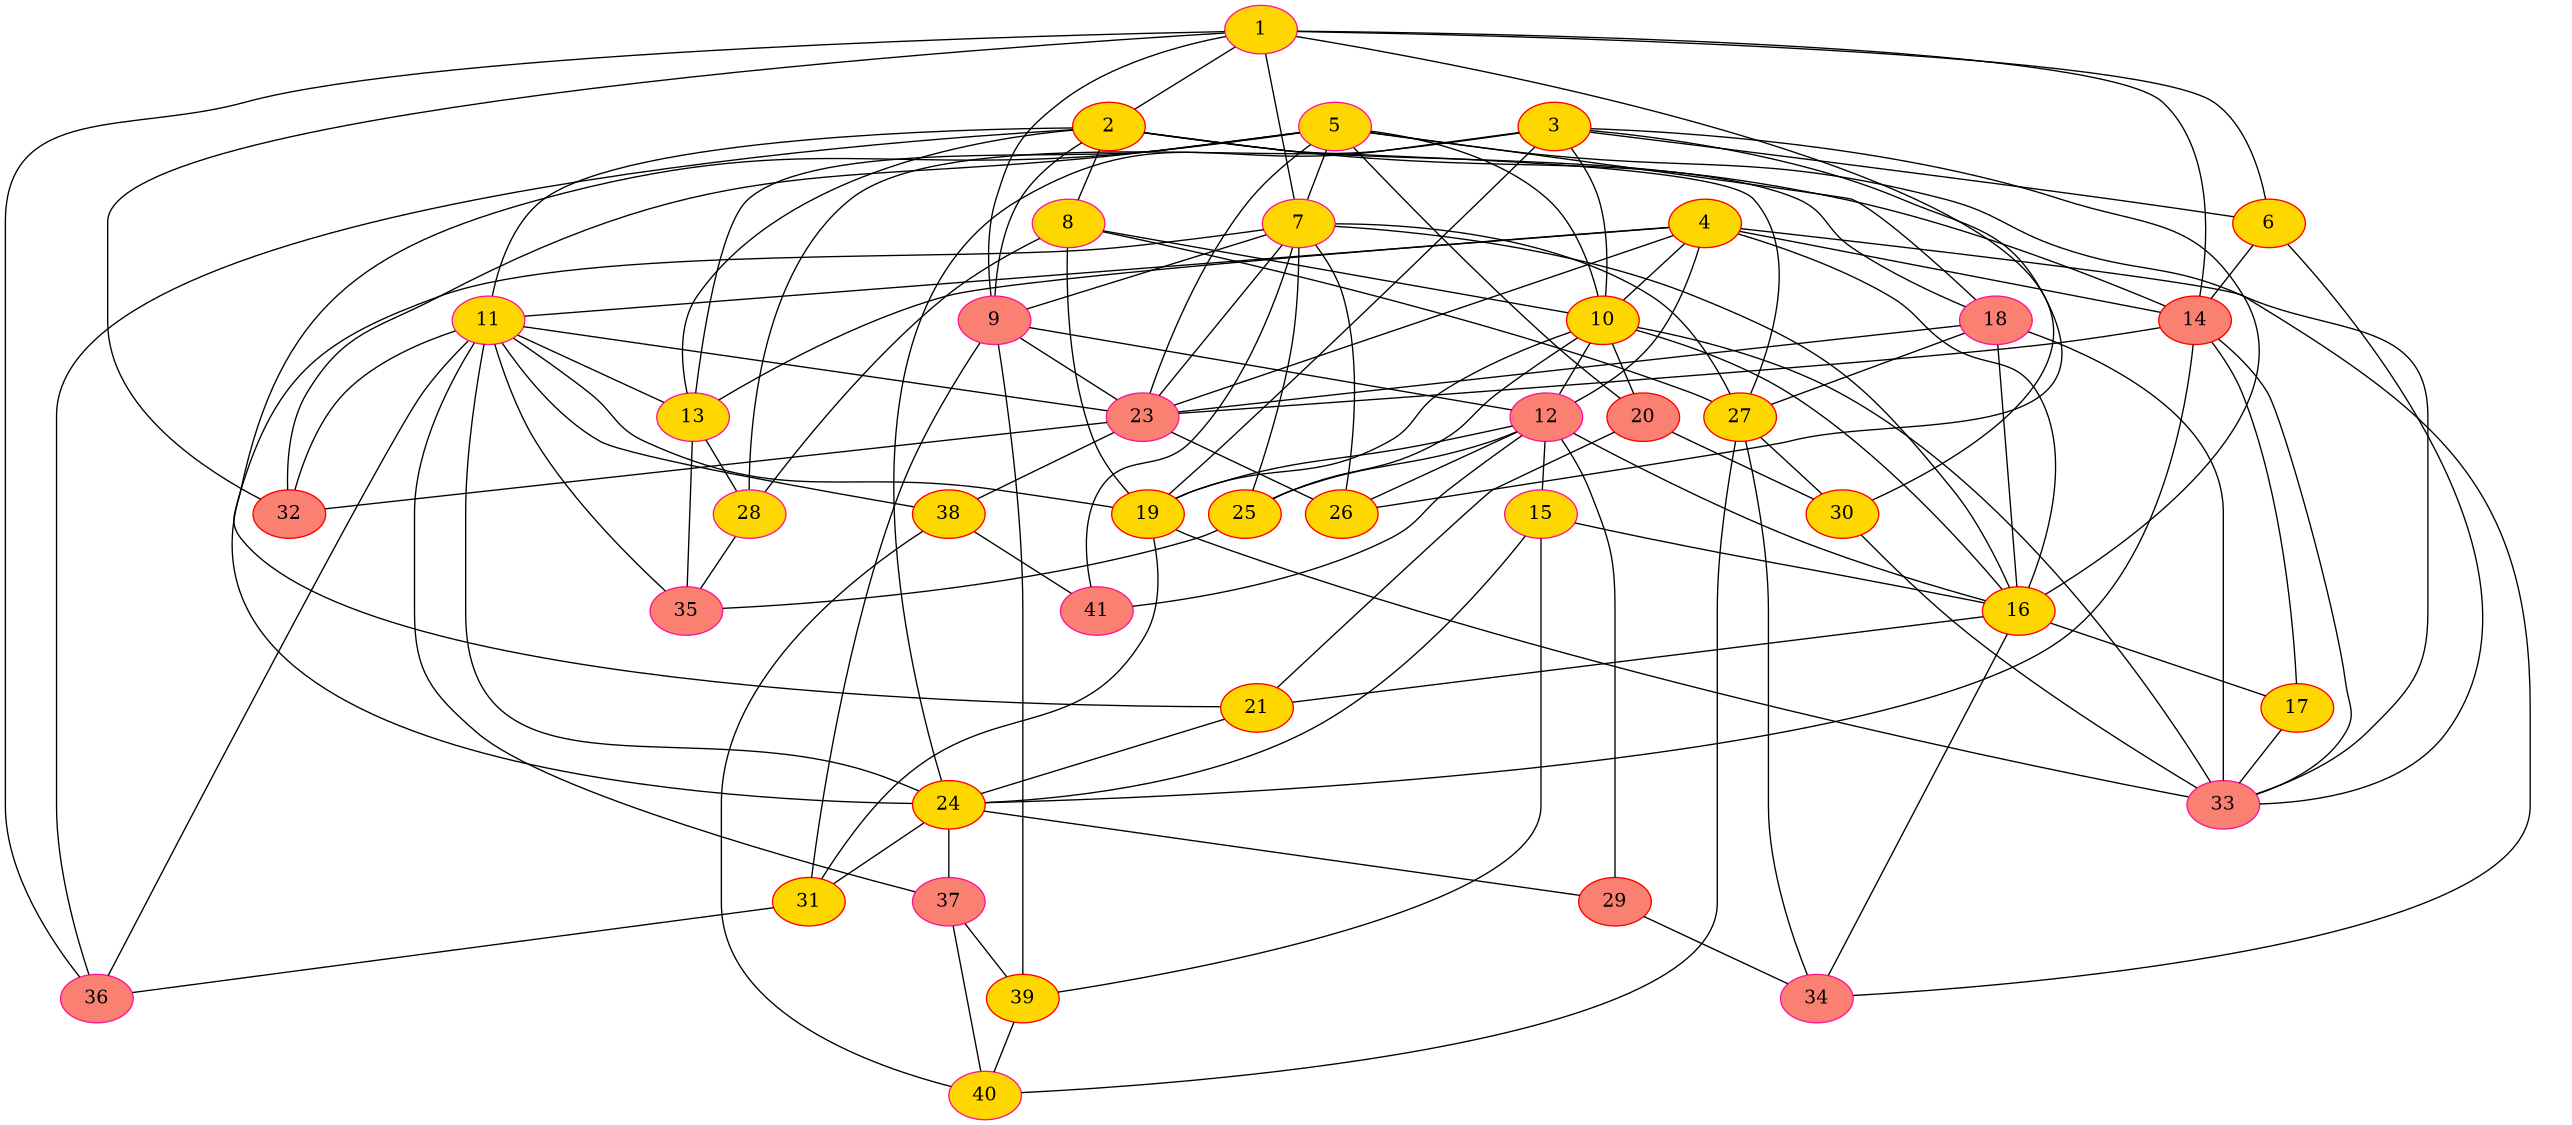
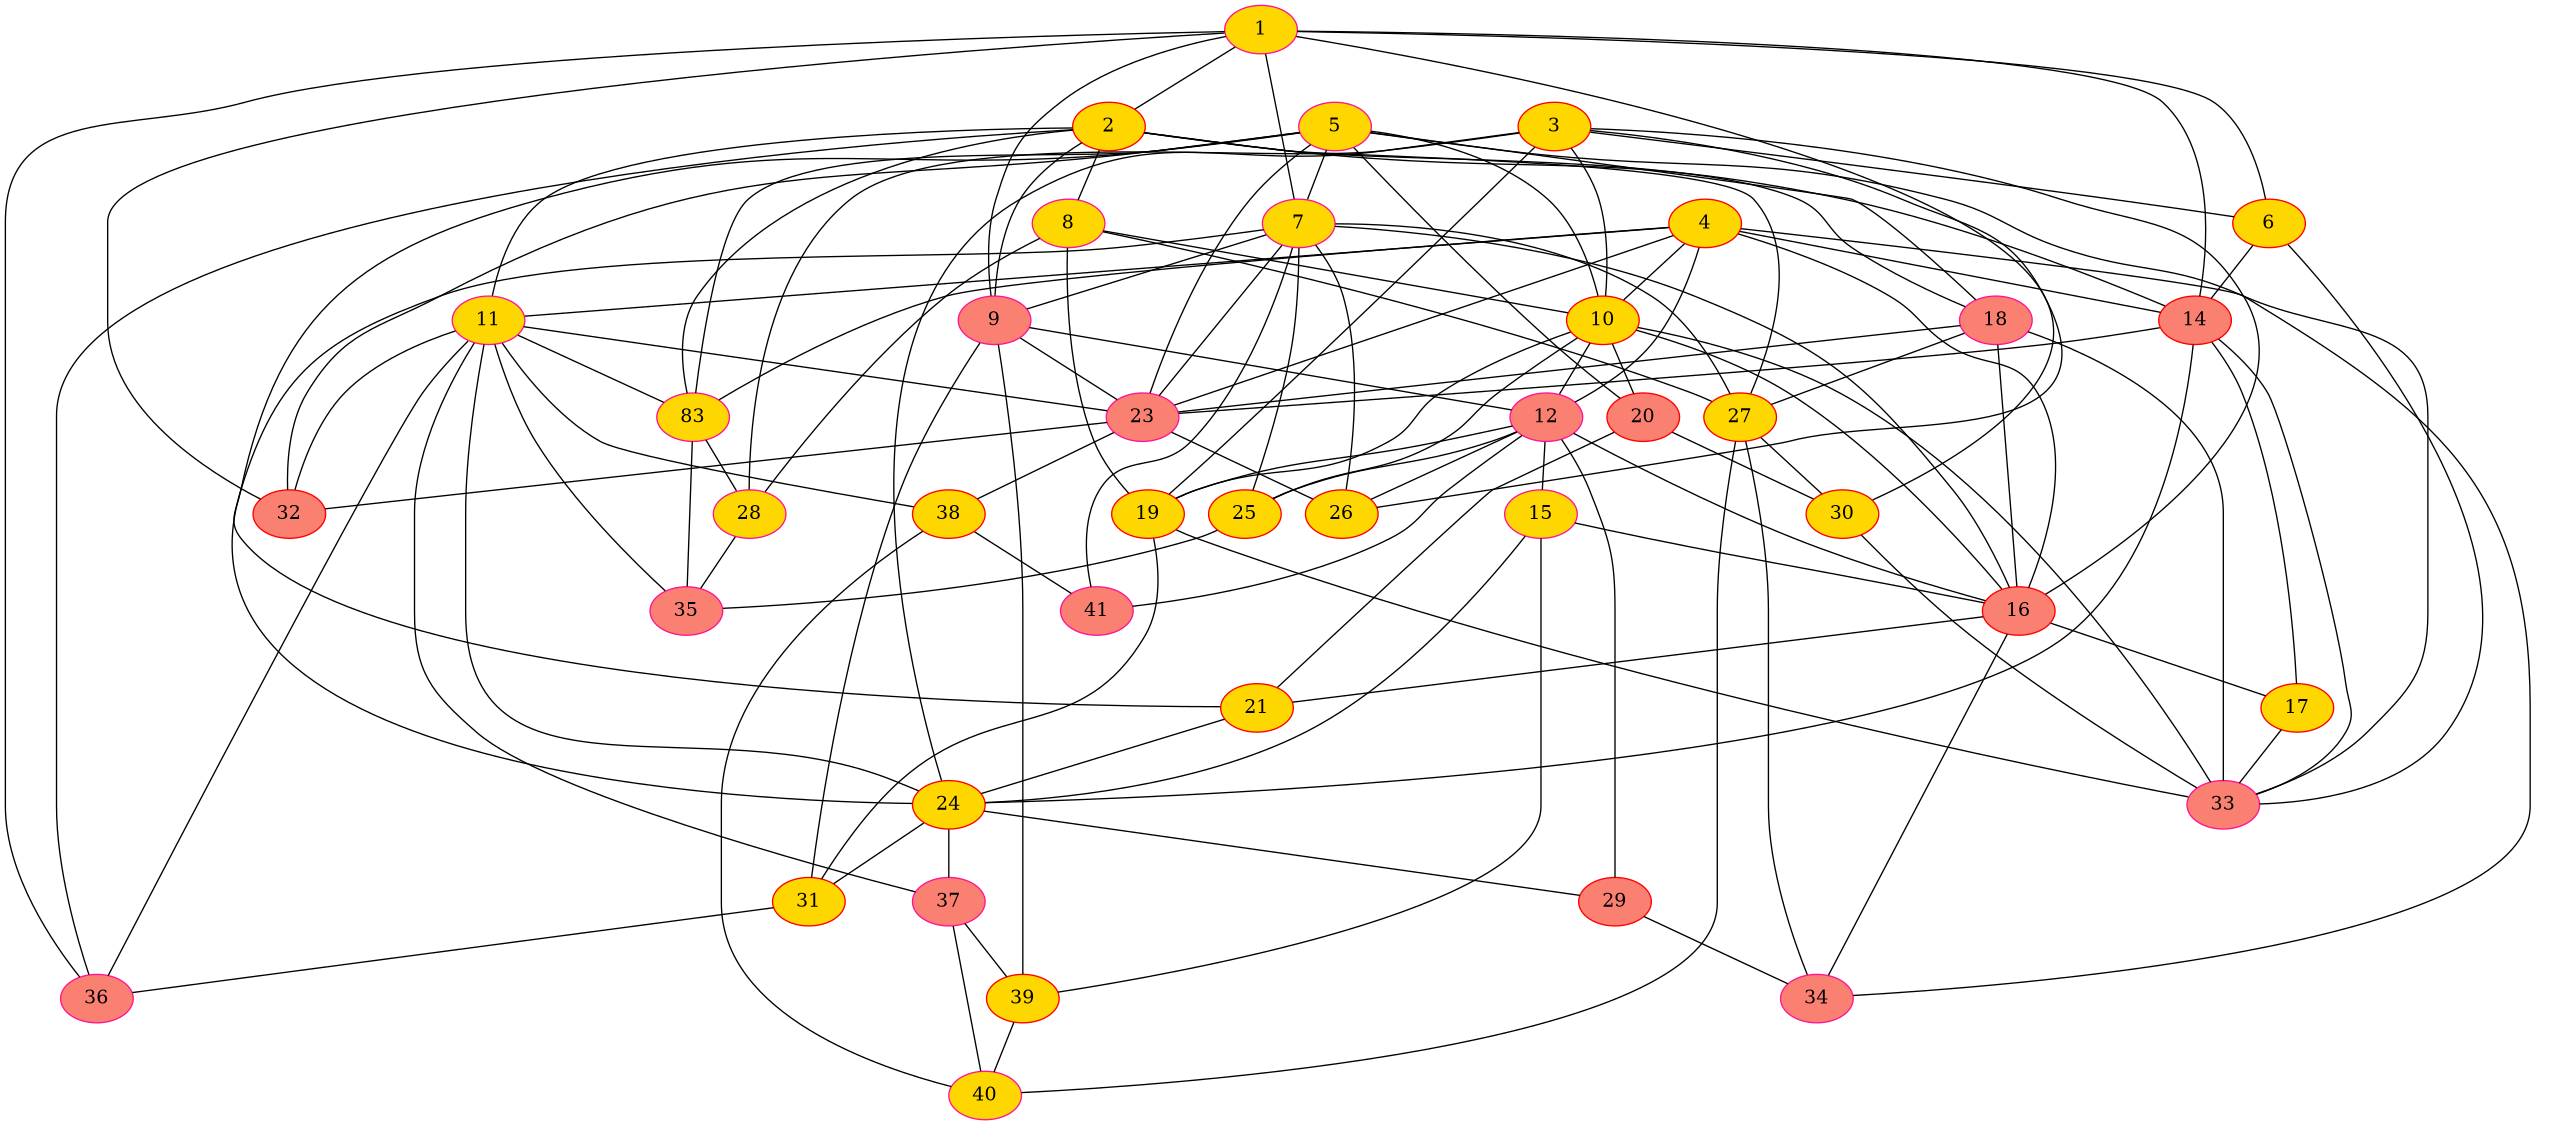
  graph {
    node [color=red fillcolor=gold style=filled]
    edge [weight=1.0]
    1 [color=deeppink]
    2
    6
    7 [color=deeppink]
    9 [color=deeppink fillcolor=salmon]
    14 [fillcolor=salmon]
    26
    32 [fillcolor=salmon]
    36 [color=deeppink fillcolor=salmon]
    8 [color=deeppink]
    11 [color=deeppink]
-   13 [color=deeppink]
+   13 [color=deeppink label=83]
    18 [color=deeppink fillcolor=salmon]
    27
    33 [color=deeppink fillcolor=salmon]
-   16
+   16 [fillcolor=salmon]
    24
    23 [color=deeppink fillcolor=salmon]
    25
    41 [color=deeppink fillcolor=salmon]
    12 [color=deeppink fillcolor=salmon]
    31
    39
    17
    10
    19
    28 [color=deeppink]
    35 [color=deeppink fillcolor=salmon]
    37 [color=deeppink fillcolor=salmon]
    38
    30
    34 [color=deeppink fillcolor=salmon]
    40 [color=deeppink]
    3
    20 [fillcolor=salmon]
    21
    29 [fillcolor=salmon]
    4
    5 [color=deeppink]
    15 [color=deeppink]
    1 -- 2
    1 -- 6
    1 -- 7 [weight=2.0]
    1 -- 9
    1 -- 14 [weight=2.0]
    1 -- 26
    1 -- 32
    1 -- 36
    2 -- 9
    2 -- 14
    2 -- 36
    2 -- 8
    2 -- 11
    2 -- 13
    2 -- 18
    2 -- 27 [weight=2.0]
    6 -- 14
    6 -- 33
    7 -- 9
    7 -- 26
    7 -- 27
    7 -- 16 [weight=2.0]
    7 -- 24
    7 -- 23
    7 -- 25
    7 -- 41
    9 -- 23
    9 -- 12
    9 -- 31
    9 -- 39
    14 -- 33
    14 -- 24
    14 -- 23 [weight=3.0]
    14 -- 17
    8 -- 27
    8 -- 10 [weight=2.0]
    8 -- 19
    8 -- 28
    11 -- 32
    11 -- 36
    11 -- 13 [weight=2.0]
    11 -- 24
    11 -- 23
-   11 -- 19
    11 -- 35
    11 -- 37
    11 -- 38
    13 -- 28
    13 -- 35
    18 -- 27
    18 -- 33 [weight=3.0]
    18 -- 16
    18 -- 23
    27 -- 30
    27 -- 34
    27 -- 40
    16 -- 17
    16 -- 34
    16 -- 21
    24 -- 31
    24 -- 37
    24 -- 29
    23 -- 26
    23 -- 32
    23 -- 38
    25 -- 35
    12 -- 26
    12 -- 16
    12 -- 25
    12 -- 41
    12 -- 19 [weight=2.0]
    12 -- 29 [weight=2.0]
    12 -- 15
    31 -- 36
    39 -- 40
    17 -- 33
    10 -- 33
    10 -- 16
    10 -- 25
    10 -- 12 [weight=2.0]
    10 -- 19
    10 -- 20
    19 -- 33
    19 -- 31
    28 -- 35
    37 -- 39
    37 -- 40
    38 -- 41
    38 -- 40
    30 -- 33
    3 -- 6
    3 -- 16
    3 -- 24 [weight=2.0]
    3 -- 10
    3 -- 19
    3 -- 28
    3 -- 30
    20 -- 30
    20 -- 21
    21 -- 24
    29 -- 34
    4 -- 14
    4 -- 11
    4 -- 13
    4 -- 16
    4 -- 23
    4 -- 12
    4 -- 10
    4 -- 34
    5 -- 7
    5 -- 32
    5 -- 13 [weight=2.0]
    5 -- 18
    5 -- 33
    5 -- 23
    5 -- 10
    5 -- 20
    5 -- 21
    15 -- 16
    15 -- 24
    15 -- 39
  }
